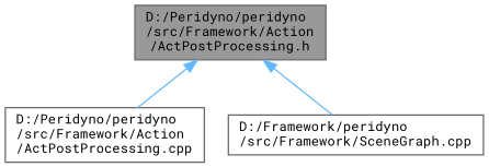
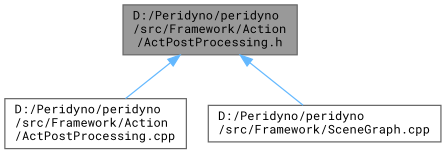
  digraph {
    fontname="Roboto Mono"
    node [color=grey40 fillcolor=white fontname="Roboto Mono" fontsize=10 shape=box style=filled]
    edge [color=steelblue1 dir=back fontname="Roboto Mono" fontsize=10 labelfontname=Helvetica labelfontsize=10 style=solid]
    n1 [color=gray40 fillcolor=grey60 fontcolor=black height=0.2 label="D:/Peridyno/peridyno\l/src/Framework/Action\l/ActPostProcessing.h" width=0.4]
    n2 [height=0.2 label="D:/Peridyno/peridyno\l/src/Framework/Action\l/ActPostProcessing.cpp" width=0.4]
-   n3 [height=0.2 label="D:/Framework/peridyno\l/src/Framework/SceneGraph.cpp" width=0.4]
+   n3 [height=0.2 label="D:/Peridyno/peridyno\l/src/Framework/SceneGraph.cpp" width=0.4]
    n1 -> n2
    n1 -> n3
  }
